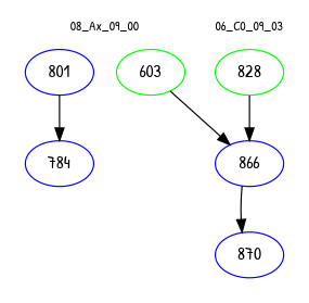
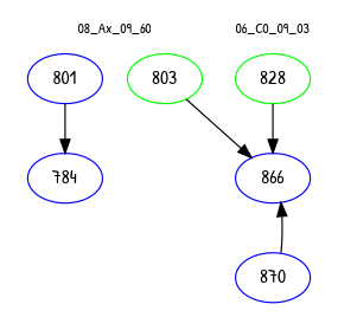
  digraph {
    fontname="Patrick Hand"
    node [color=blue fontname="Patrick Hand"]
    edge [color=black fontname="Patrick Hand"]
-   n1 [color=green label=603]
+   n1 [color=green label=803]
    n2 [label=801]
    n3 [label=784]
    n4 [color=green label=828]
    n5 [label=866]
    n6 [label=870]
    subgraph cluster_1 {
      color=white
      fontsize=10
-     label="08_Ax_09_00"
+     label="08_Ax_09_60"
      n1
      n2
      n3
    }
    subgraph cluster_2 {
      color=white
      fontsize=10
      label="06_C0_09_03"
      n4
      n5
      n6
    }
    n1 -> n5
    n2 -> n3
    n4 -> n5
-   n5 -> n6
+   n6 -> n5
  }
